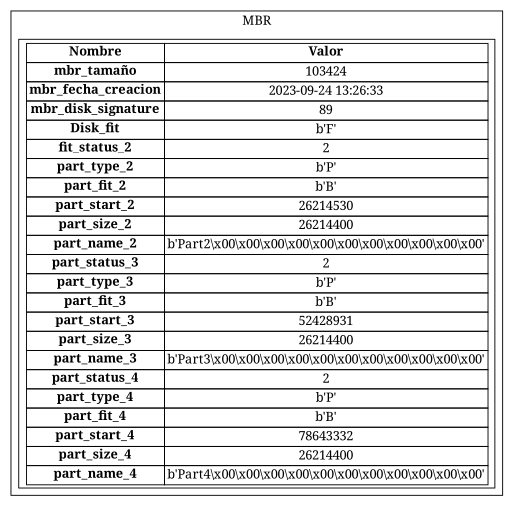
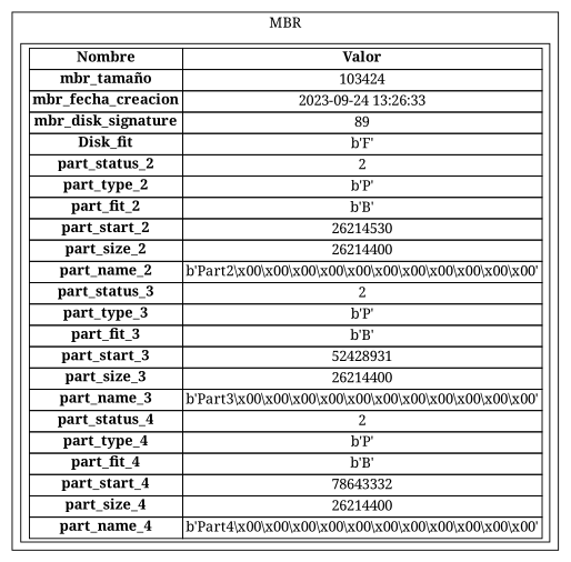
  digraph {
    fontname="Noto Serif"
-   n1 [label=< <table border='0' cellborder='1' cellspacing='0' width='300' height='200'> <tr>  <td width='150'> <b>Nombre</b> </td> <td width='150'> <b>Valor</b> </td>  </tr> <tr>  <td><b>mbr_tamaño</b></td><td>103424</td>  </tr> <tr>  <td><b>mbr_fecha_creacion</b></td> <td>2023-09-24 13:26:33</td>  </tr> <tr>  <td><b>mbr_disk_signature</b></td> <td>89</td>  </tr> <tr>  <td><b>Disk_fit</b></td> <td>b'F'</td>  </tr> <tr>  <td><b>fit_status_2</b></td> <td>2</td>  </tr> <tr>  <td><b>part_type_2</b></td> <td>b'P'</td>  </tr> <tr>  <td><b>part_fit_2</b></td> <td>b'B'</td>  </tr> <tr>  <td><b>part_start_2</b></td> <td>26214530</td>  </tr> <tr>  <td><b>part_size_2</b></td> <td>26214400</td>  </tr> <tr>  <td><b>part_name_2</b></td> <td>b'Part2\x00\x00\x00\x00\x00\x00\x00\x00\x00\x00\x00'</td>  </tr> <tr>  <td><b>part_status_3</b></td> <td>2</td>  </tr> <tr>  <td><b>part_type_3</b></td> <td>b'P'</td>  </tr> <tr>  <td><b>part_fit_3</b></td> <td>b'B'</td>  </tr> <tr>  <td><b>part_start_3</b></td> <td>52428931</td>  </tr> <tr>  <td><b>part_size_3</b></td> <td>26214400</td>  </tr> <tr>  <td><b>part_name_3</b></td> <td>b'Part3\x00\x00\x00\x00\x00\x00\x00\x00\x00\x00\x00'</td>  </tr> <tr>  <td><b>part_status_4</b></td> <td>2</td>  </tr> <tr>  <td><b>part_type_4</b></td> <td>b'P'</td>  </tr> <tr>  <td><b>part_fit_4</b></td> <td>b'B'</td>  </tr> <tr>  <td><b>part_start_4</b></td> <td>78643332</td>  </tr> <tr>  <td><b>part_size_4</b></td> <td>26214400</td>  </tr> <tr>  <td><b>part_name_4</b></td> <td>b'Part4\x00\x00\x00\x00\x00\x00\x00\x00\x00\x00\x00'</td>  </tr> </table> > shape=box fontname="Noto Serif"]
+   n1 [label=< <table border='0' cellborder='1' cellspacing='0' width='300' height='200'> <tr>  <td width='150'> <b>Nombre</b> </td> <td width='150'> <b>Valor</b> </td>  </tr> <tr>  <td><b>mbr_tamaño</b></td><td>103424</td>  </tr> <tr>  <td><b>mbr_fecha_creacion</b></td> <td>2023-09-24 13:26:33</td>  </tr> <tr>  <td><b>mbr_disk_signature</b></td> <td>89</td>  </tr> <tr>  <td><b>Disk_fit</b></td> <td>b'F'</td>  </tr> <tr>  <td><b>part_status_2</b></td> <td>2</td>  </tr> <tr>  <td><b>part_type_2</b></td> <td>b'P'</td>  </tr> <tr>  <td><b>part_fit_2</b></td> <td>b'B'</td>  </tr> <tr>  <td><b>part_start_2</b></td> <td>26214530</td>  </tr> <tr>  <td><b>part_size_2</b></td> <td>26214400</td>  </tr> <tr>  <td><b>part_name_2</b></td> <td>b'Part2\x00\x00\x00\x00\x00\x00\x00\x00\x00\x00\x00'</td>  </tr> <tr>  <td><b>part_status_3</b></td> <td>2</td>  </tr> <tr>  <td><b>part_type_3</b></td> <td>b'P'</td>  </tr> <tr>  <td><b>part_fit_3</b></td> <td>b'B'</td>  </tr> <tr>  <td><b>part_start_3</b></td> <td>52428931</td>  </tr> <tr>  <td><b>part_size_3</b></td> <td>26214400</td>  </tr> <tr>  <td><b>part_name_3</b></td> <td>b'Part3\x00\x00\x00\x00\x00\x00\x00\x00\x00\x00\x00'</td>  </tr> <tr>  <td><b>part_status_4</b></td> <td>2</td>  </tr> <tr>  <td><b>part_type_4</b></td> <td>b'P'</td>  </tr> <tr>  <td><b>part_fit_4</b></td> <td>b'B'</td>  </tr> <tr>  <td><b>part_start_4</b></td> <td>78643332</td>  </tr> <tr>  <td><b>part_size_4</b></td> <td>26214400</td>  </tr> <tr>  <td><b>part_name_4</b></td> <td>b'Part4\x00\x00\x00\x00\x00\x00\x00\x00\x00\x00\x00'</td>  </tr> </table> > shape=box fontname="Noto Serif"]
    subgraph cluster_1 {
      label=MBR
      n1
    }
  }
